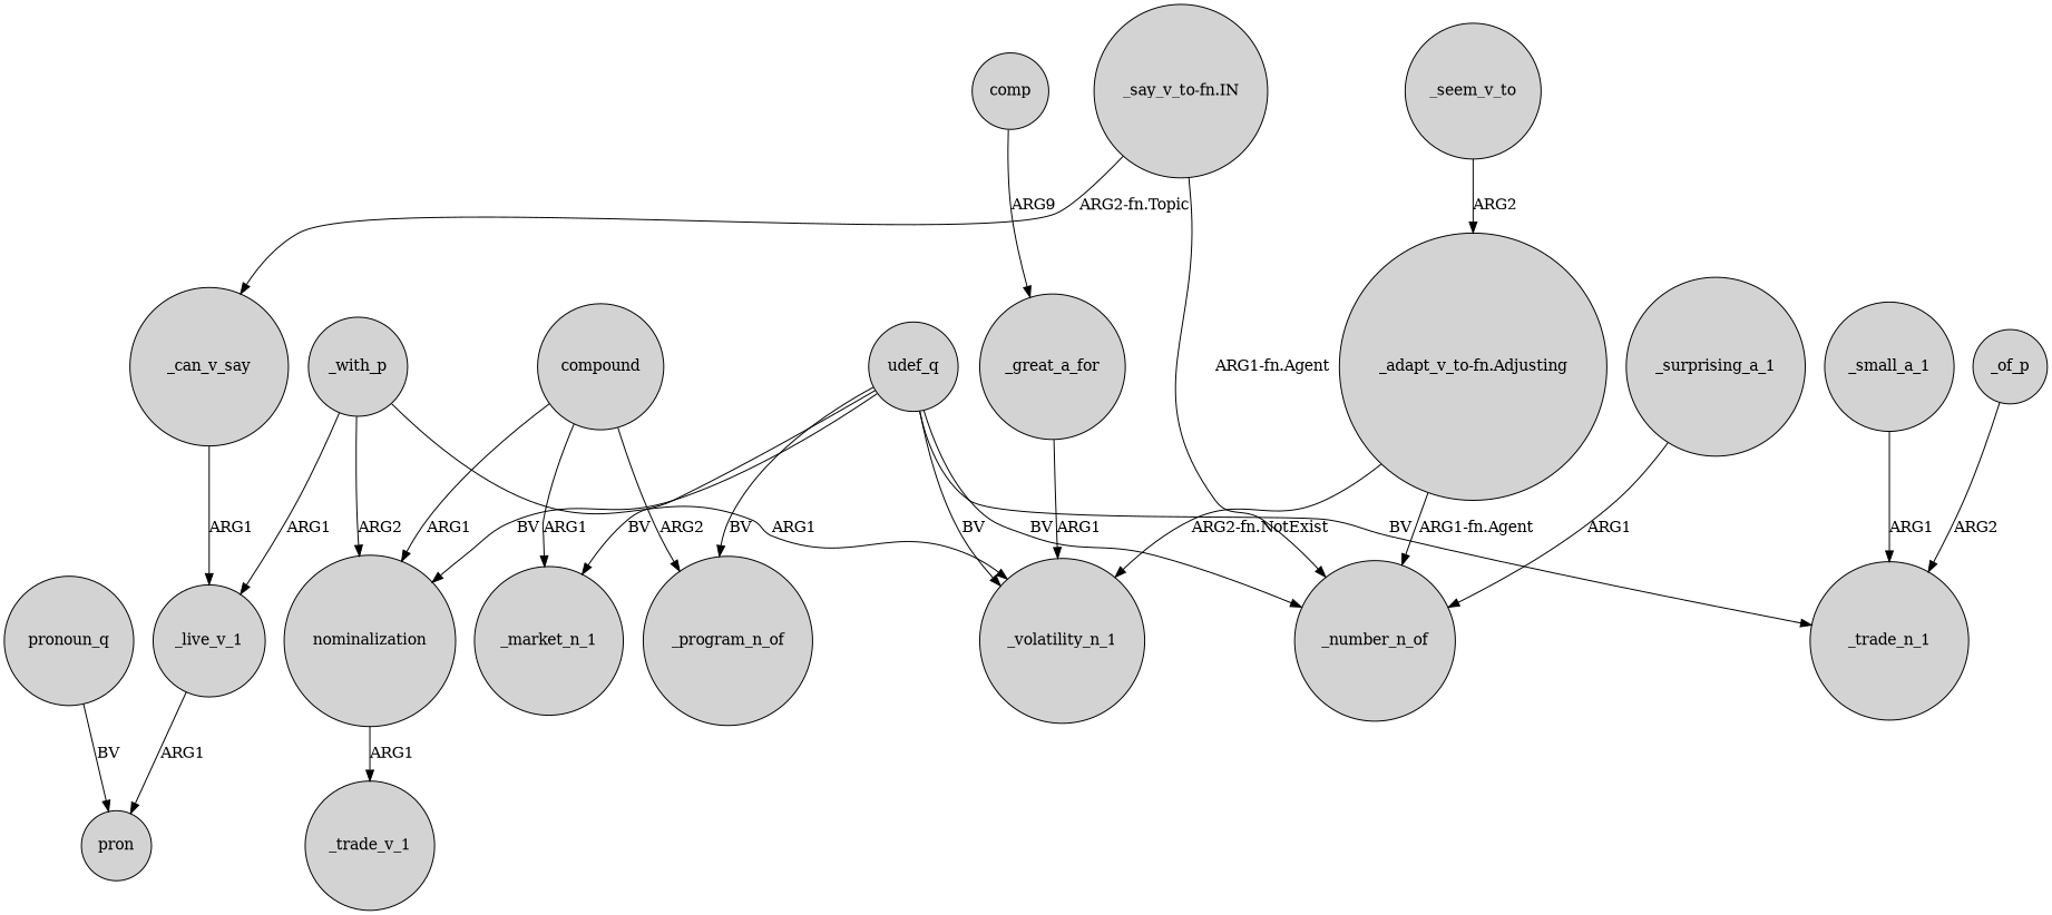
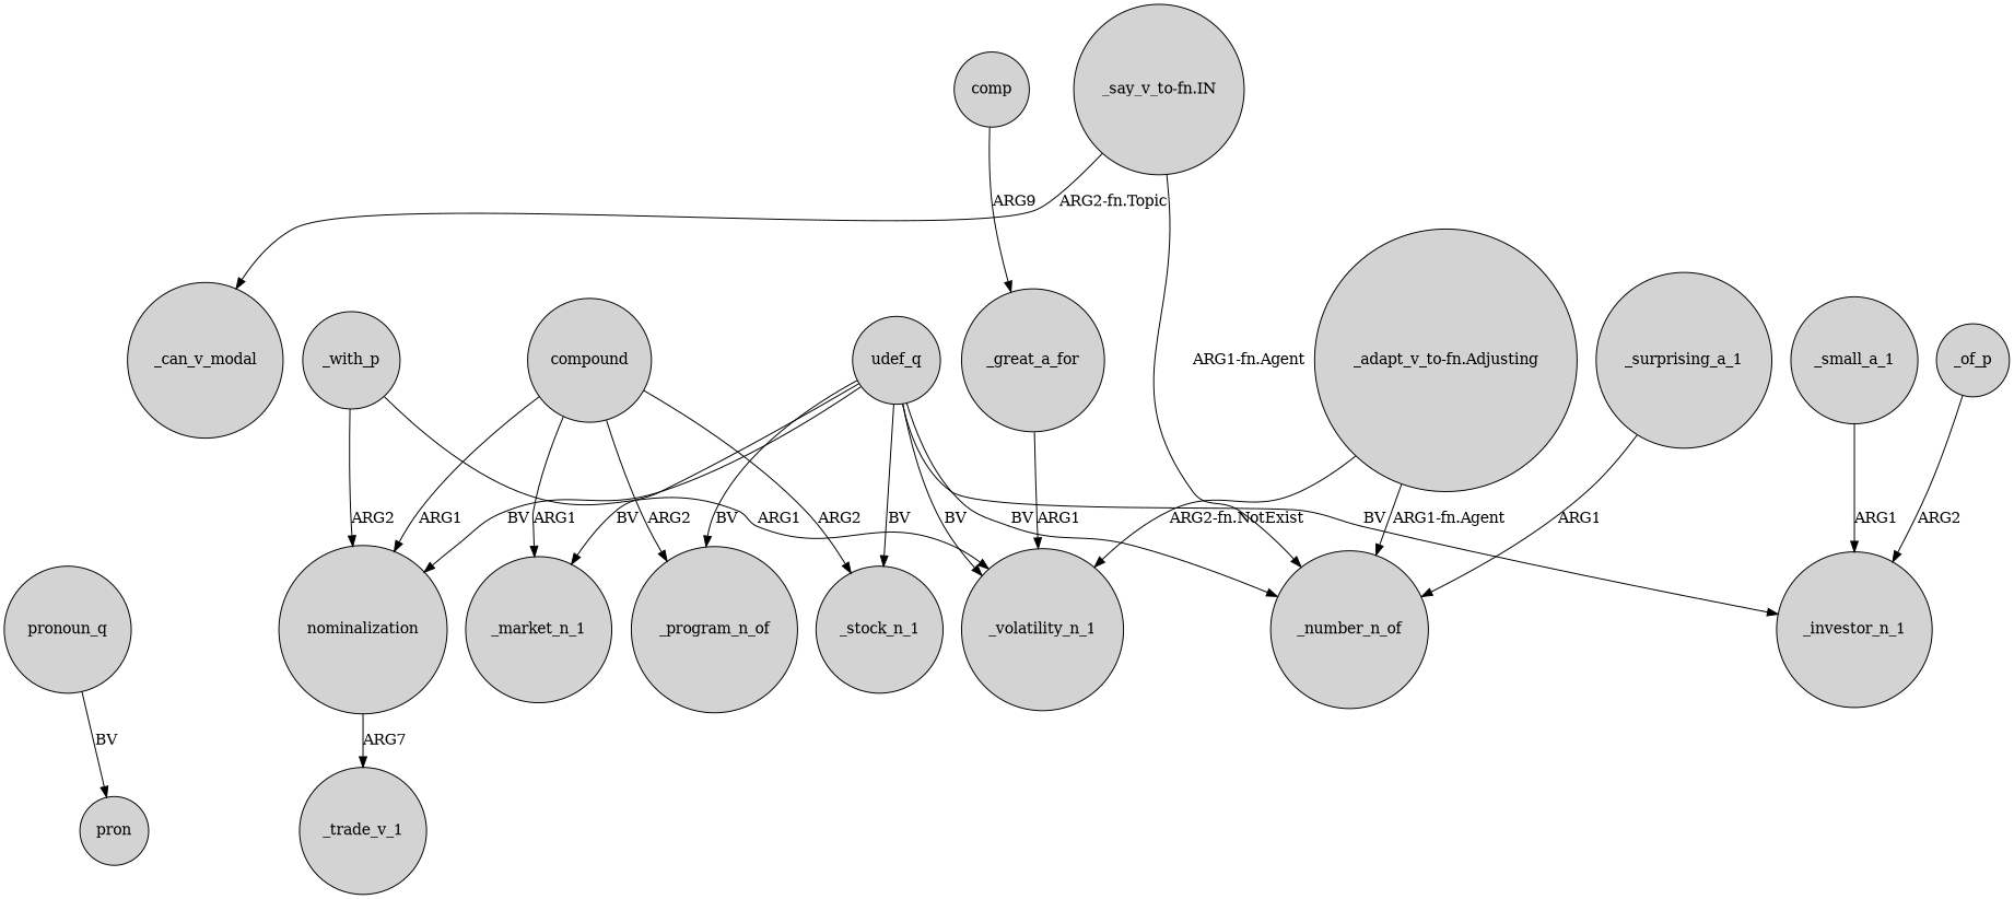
  digraph {
    node [shape=circle style=filled]
-   _can_v_modal [label=_can_v_say]
-   _live_v_1
+   _can_v_modal
    pron
    "_say_v_to-fn.IN"
    _number_n_of
    compound
    _program_n_of
    nominalization
    _market_n_1
+   _stock_n_1
    _trade_v_1
    udef_q
    _volatility_n_1
-   _investor_n_1 [label=_trade_n_1]
+   _investor_n_1
    _great_a_for
    _with_p
-   _seem_v_to
    "_adapt_v_to-fn.Adjusting"
    comp
    _small_a_1
    pronoun_q
    _of_p
    _surprising_a_1
-   _can_v_modal -> _live_v_1 [label=ARG1]
-   _live_v_1 -> pron [label=ARG1]
    "_say_v_to-fn.IN" -> _can_v_modal [label="ARG2-fn.Topic"]
    "_say_v_to-fn.IN" -> _number_n_of [label="ARG1-fn.Agent"]
    compound -> _program_n_of [label=ARG2]
    compound -> nominalization [label=ARG1]
    compound -> _market_n_1 [label=ARG1]
-   nominalization -> _trade_v_1 [label=ARG1]
+   compound -> _stock_n_1 [label=ARG2]
+   nominalization -> _trade_v_1 [label=ARG7]
    udef_q -> _number_n_of [label=BV]
    udef_q -> _program_n_of [label=BV]
    udef_q -> nominalization [label=BV]
    udef_q -> _market_n_1 [label=BV]
+   udef_q -> _stock_n_1 [label=BV]
    udef_q -> _volatility_n_1 [label=BV]
    udef_q -> _investor_n_1 [label=BV]
    _great_a_for -> _volatility_n_1 [label=ARG1]
-   _with_p -> _live_v_1 [label=ARG1]
    _with_p -> nominalization [label=ARG2]
    _with_p -> _volatility_n_1 [label=ARG1]
-   _seem_v_to -> "_adapt_v_to-fn.Adjusting" [label=ARG2]
    "_adapt_v_to-fn.Adjusting" -> _number_n_of [label="ARG1-fn.Agent"]
    "_adapt_v_to-fn.Adjusting" -> _volatility_n_1 [label="ARG2-fn.NotExist"]
    comp -> _great_a_for [label=ARG9]
    _small_a_1 -> _investor_n_1 [label=ARG1]
    pronoun_q -> pron [label=BV]
    _of_p -> _investor_n_1 [label=ARG2]
    _surprising_a_1 -> _number_n_of [label=ARG1]
  }
